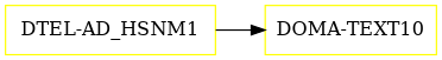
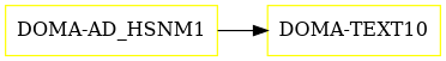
  digraph {
    rankdir=LR
    node [color=yellow shape=box]
-   "DTEL-AD_HSNM1"
+   "DTEL-AD_HSNM1" [label="DOMA-AD_HSNM1"]
    "DOMA-TEXT10"
    "DTEL-AD_HSNM1" -> "DOMA-TEXT10"
  }
